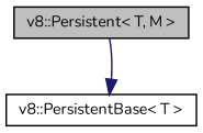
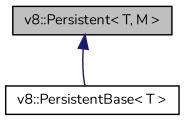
  digraph {
    fontname=Nunito
    node [color=black fontname=Nunito fontsize=10 shape=record style=filled]
    n1 [fillcolor=grey75 fontcolor=black height=0.2 label="v8::Persistent\< T, M \>" width=0.4]
    n2 [fillcolor=white height=0.2 label="v8::PersistentBase\< T \>" width=0.4]
-   n2 -> n1 [color=midnightblue dir=back fontname=Nunito fontsize=10 labelfontname=Helvetica labelfontsize=10 style=solid]
+   n1 -> n2 [color=midnightblue dir=back fontname=Nunito fontsize=10 labelfontname=Helvetica labelfontsize=10 style=solid]
  }
